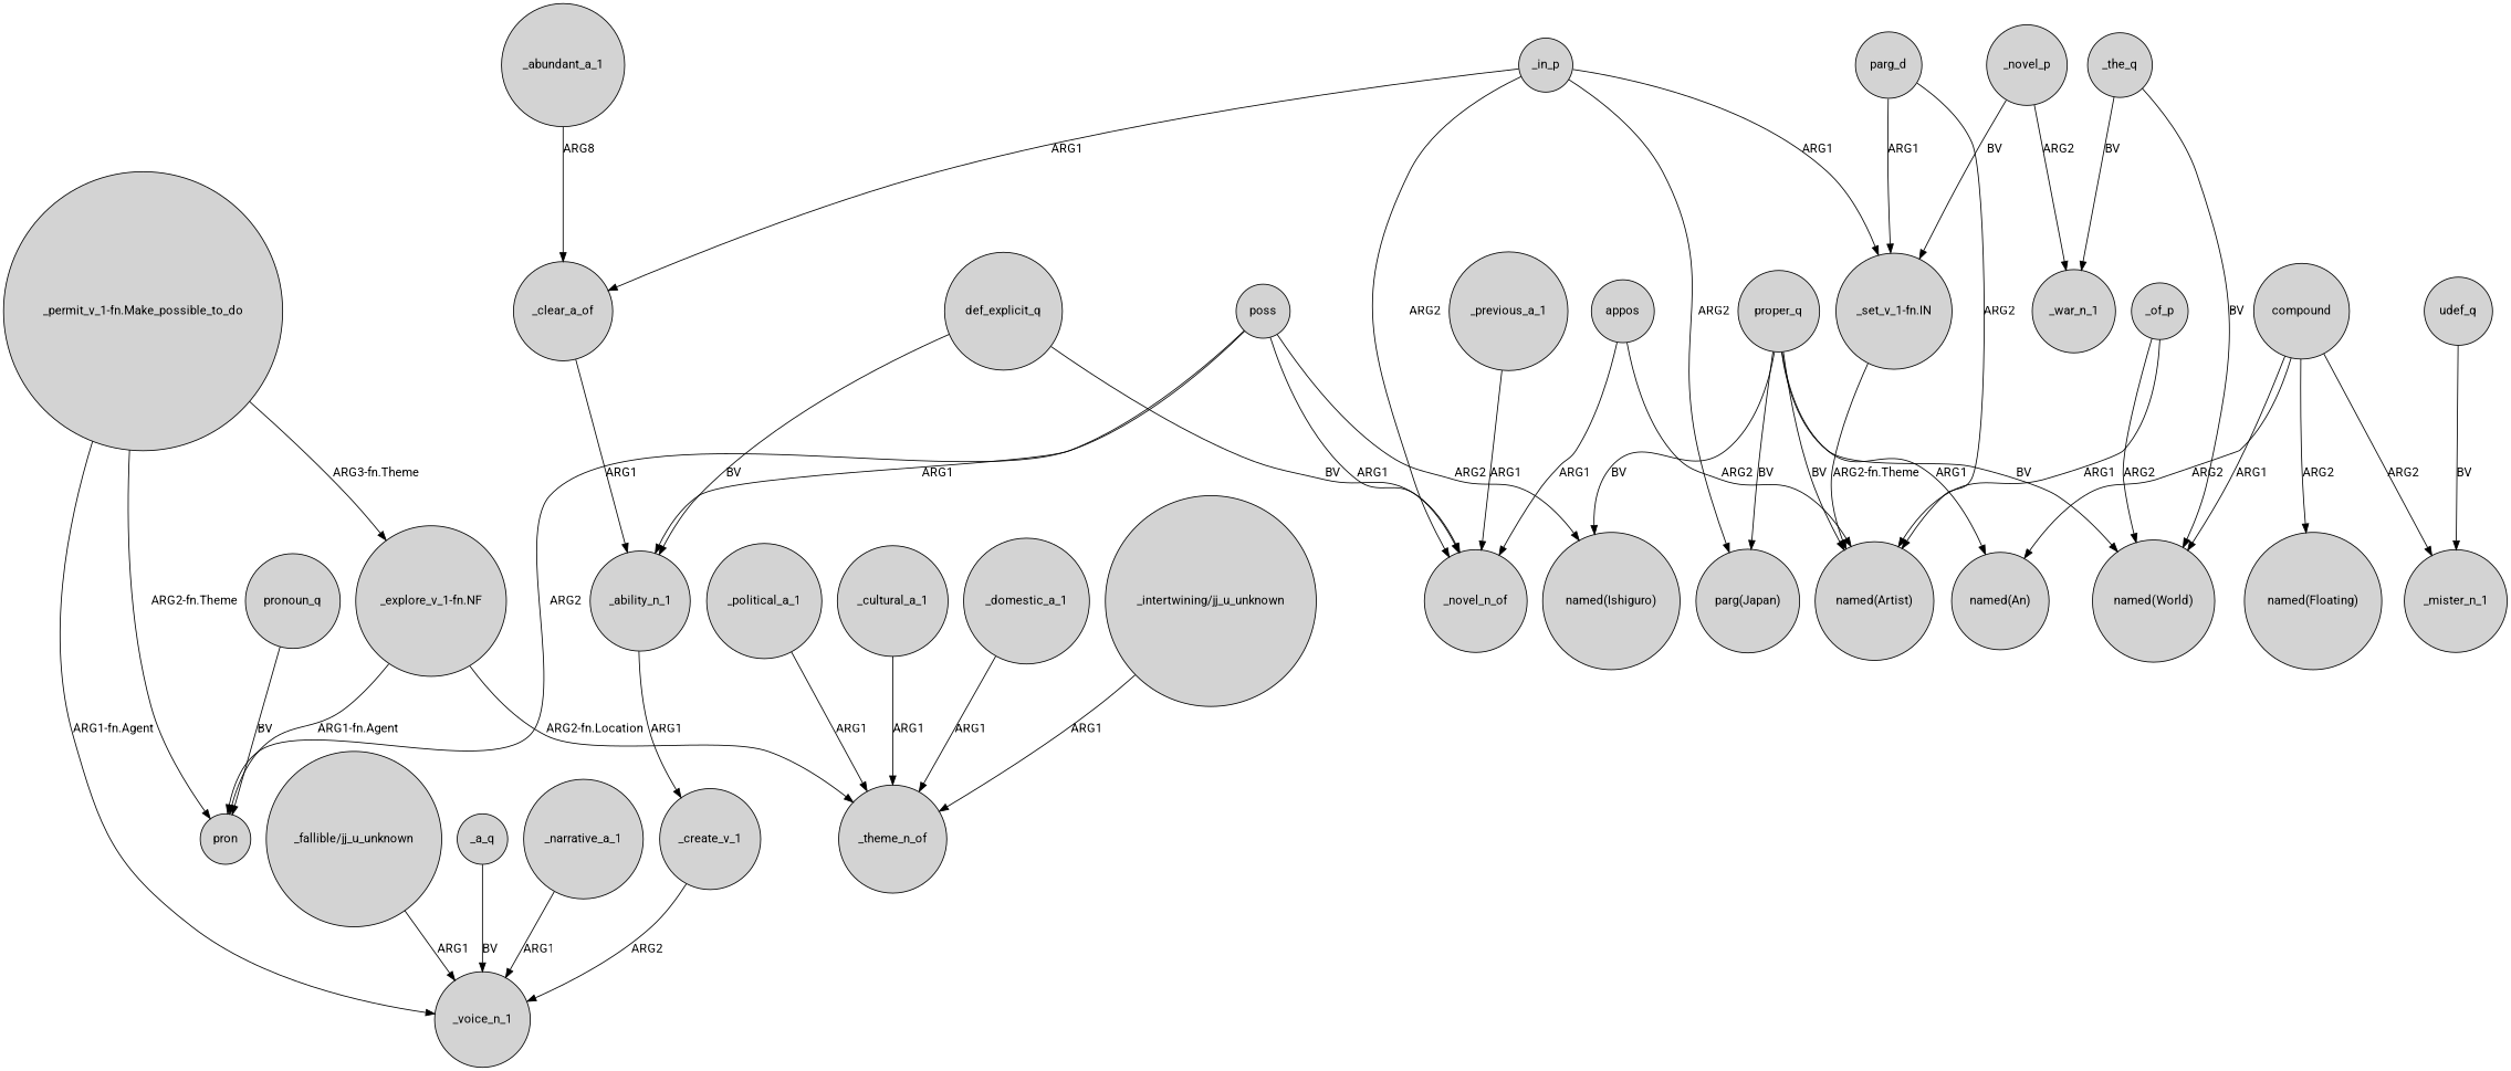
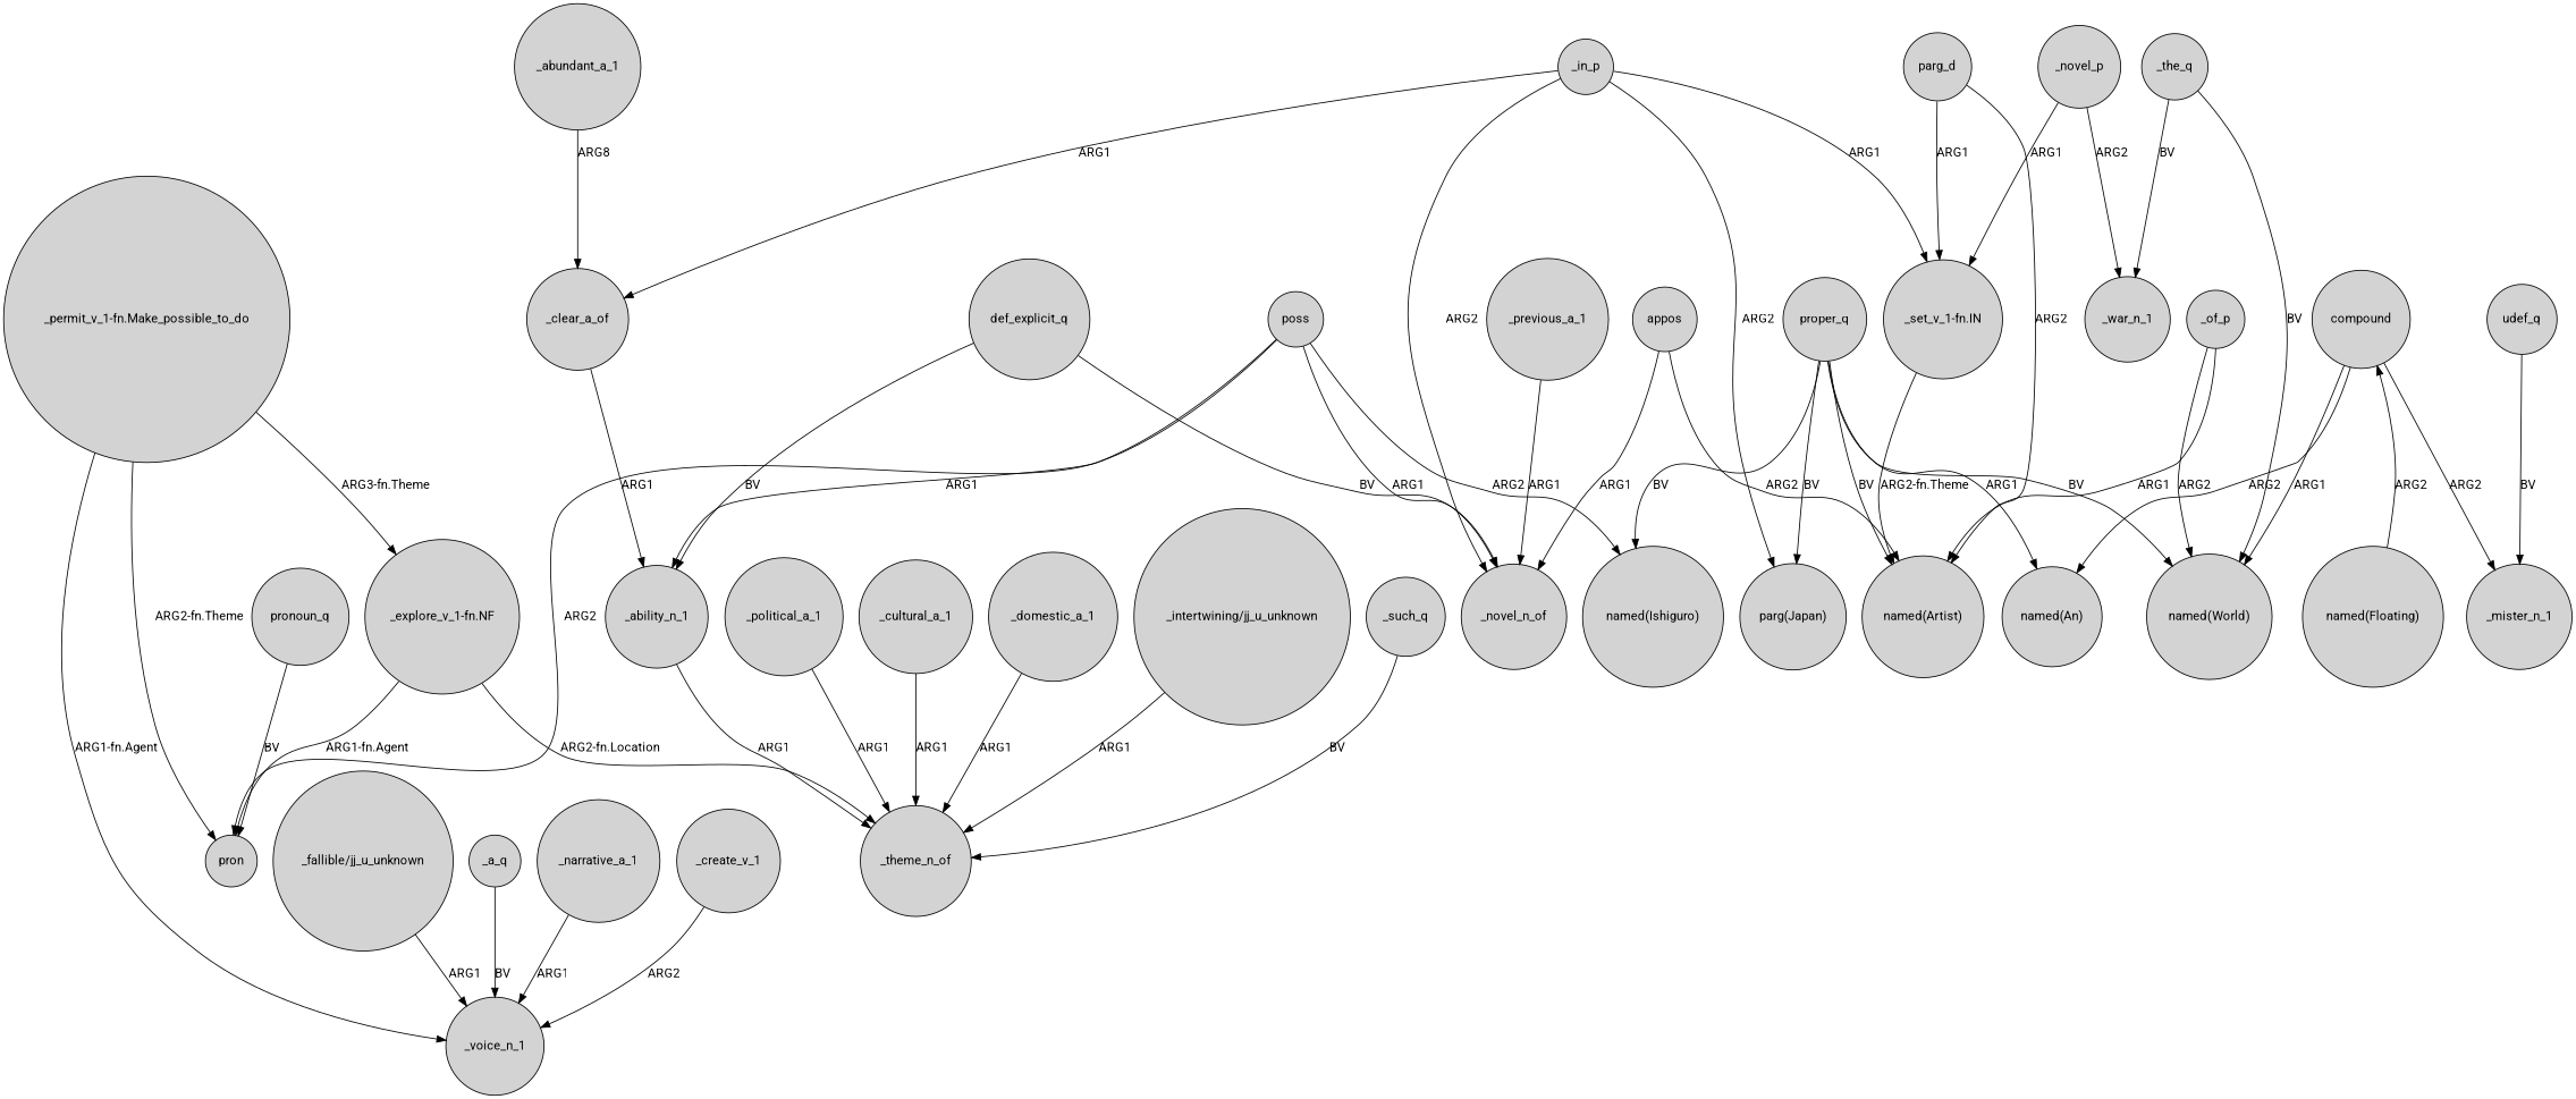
  digraph {
    fontname=Roboto
    node [fontname=Roboto shape=circle style=filled]
    edge [fontname=Roboto]
    _ability_n_1
    _create_v_1
    _voice_n_1
    appos
    _novel_n_of
    "named(Artist)"
    parg_d
    "_set_v_1-fn.IN"
    "_permit_v_1-fn.Make_possible_to_do"
    pron
    "_explore_v_1-fn.NF"
    _theme_n_of
    _in_p
    _clear_a_of
    n15 [label="parg(Japan)"]
    _of_p
    "named(World)"
    poss
    "named(Ishiguro)"
    _previous_a_1
    compound
    _mister_n_1
    "named(Floating)"
    "named(An)"
    n25 [label=_novel_p]
    _war_n_1
    _the_q
    udef_q
    proper_q
    def_explicit_q
+   _such_q
    "_fallible/jj_u_unknown"
    pronoun_q
    _abundant_a_1
    _a_q
    _political_a_1
    _narrative_a_1
    _cultural_a_1
    _domestic_a_1
    "_intertwining/jj_u_unknown"
-   _ability_n_1 -> _create_v_1 [label=ARG1]
+   _ability_n_1 -> _theme_n_of [label=ARG1]
    _create_v_1 -> _voice_n_1 [label=ARG2]
    appos -> _novel_n_of [label=ARG1]
    appos -> "named(Artist)" [label=ARG2]
    parg_d -> "named(Artist)" [label=ARG2]
    parg_d -> "_set_v_1-fn.IN" [label=ARG1]
    "_set_v_1-fn.IN" -> "named(Artist)" [label="ARG2-fn.Theme"]
    "_permit_v_1-fn.Make_possible_to_do" -> _voice_n_1 [label="ARG1-fn.Agent"]
    "_permit_v_1-fn.Make_possible_to_do" -> pron [label="ARG2-fn.Theme"]
    "_permit_v_1-fn.Make_possible_to_do" -> "_explore_v_1-fn.NF" [label="ARG3-fn.Theme"]
    "_explore_v_1-fn.NF" -> pron [label="ARG1-fn.Agent"]
    "_explore_v_1-fn.NF" -> _theme_n_of [label="ARG2-fn.Location"]
    _in_p -> _novel_n_of [label=ARG2]
    _in_p -> "_set_v_1-fn.IN" [label=ARG1]
    _in_p -> _clear_a_of [label=ARG1]
    _in_p -> n15 [label=ARG2]
    _clear_a_of -> _ability_n_1 [label=ARG1]
    _of_p -> "named(Artist)" [label=ARG1]
    _of_p -> "named(World)" [label=ARG2]
    poss -> _ability_n_1 [label=ARG1]
    poss -> _novel_n_of [label=ARG1]
    poss -> pron [label=ARG2]
    poss -> "named(Ishiguro)" [label=ARG2]
    _previous_a_1 -> _novel_n_of [label=ARG1]
    compound -> "named(World)" [label=ARG1]
    compound -> _mister_n_1 [label=ARG2]
-   compound -> "named(Floating)" [label=ARG2]
+   "named(Floating)" -> compound [label=ARG2]
    compound -> "named(An)" [label=ARG2]
-   n25 -> "_set_v_1-fn.IN" [label=BV]
+   n25 -> "_set_v_1-fn.IN" [label=ARG1]
    n25 -> _war_n_1 [label=ARG2]
    _the_q -> "named(World)" [label=BV]
    _the_q -> _war_n_1 [label=BV]
    udef_q -> _mister_n_1 [label=BV]
    proper_q -> "named(Artist)" [label=BV]
    proper_q -> n15 [label=BV]
    proper_q -> "named(World)" [label=BV]
    proper_q -> "named(Ishiguro)" [label=BV]
    proper_q -> "named(An)" [label=ARG1]
    def_explicit_q -> _ability_n_1 [label=BV]
    def_explicit_q -> _novel_n_of [label=BV]
+   _such_q -> _theme_n_of [label=BV]
    "_fallible/jj_u_unknown" -> _voice_n_1 [label=ARG1]
    pronoun_q -> pron [label=BV]
    _abundant_a_1 -> _clear_a_of [label=ARG8]
    _a_q -> _voice_n_1 [label=BV]
    _political_a_1 -> _theme_n_of [label=ARG1]
    _narrative_a_1 -> _voice_n_1 [label=ARG1]
    _cultural_a_1 -> _theme_n_of [label=ARG1]
    _domestic_a_1 -> _theme_n_of [label=ARG1]
    "_intertwining/jj_u_unknown" -> _theme_n_of [label=ARG1]
  }
